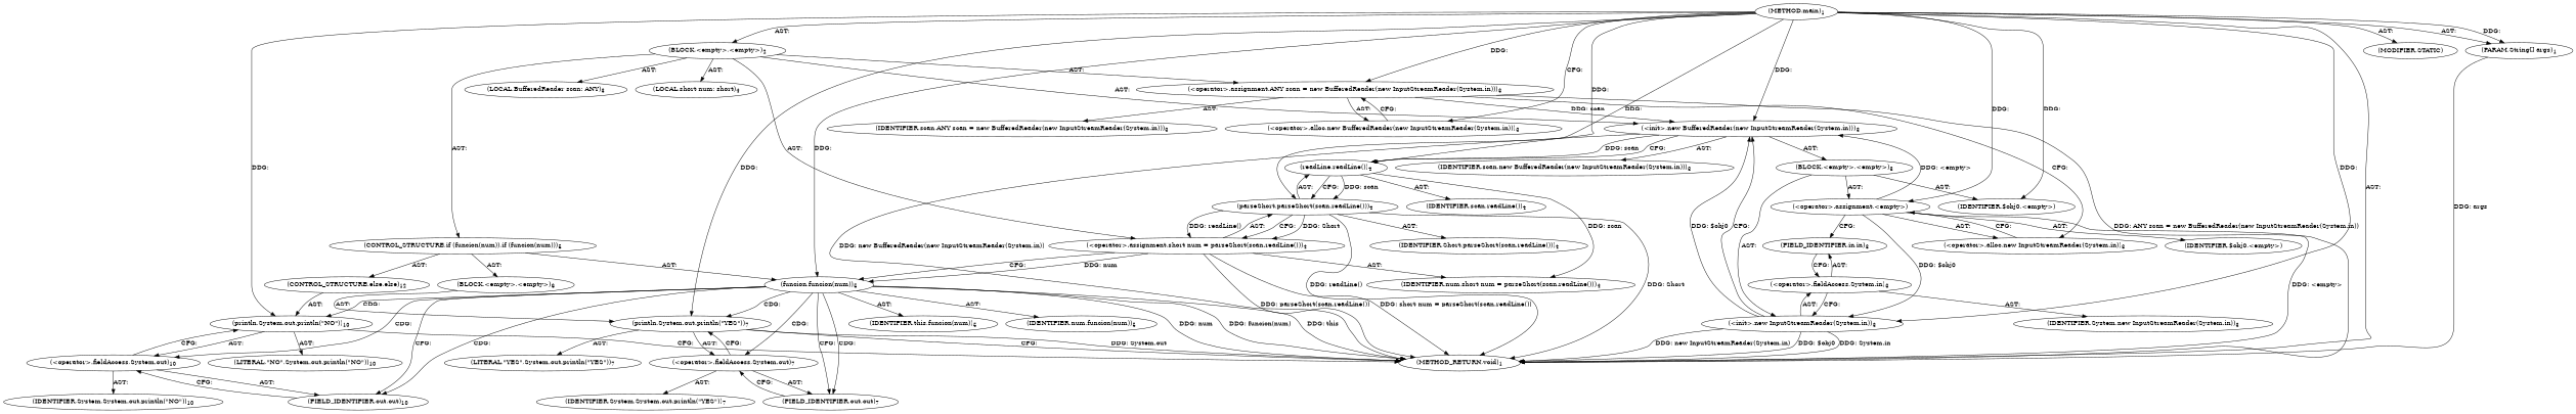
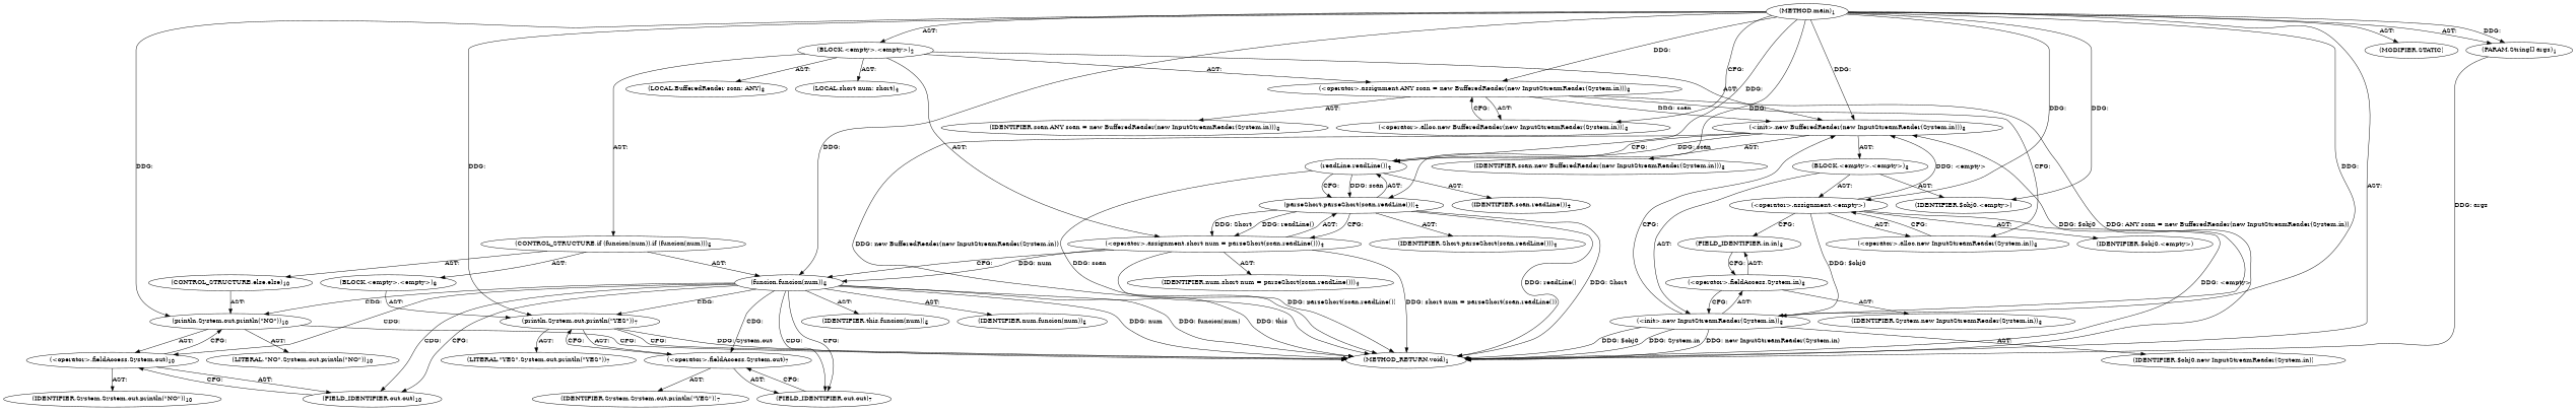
  digraph {
    n1 [label=<(METHOD,main)<SUB>1</SUB>>]
    n2 [label=<(PARAM,String[] args)<SUB>1</SUB>>]
    n3 [label=<(BLOCK,&lt;empty&gt;,&lt;empty&gt;)<SUB>2</SUB>>]
    n4 [label=<(&lt;operator&gt;.assignment,ANY scan = new BufferedReader(new InputStreamReader(System.in)))<SUB>3</SUB>>]
    n5 [label=<(&lt;operator&gt;.alloc,new BufferedReader(new InputStreamReader(System.in)))<SUB>3</SUB>>]
    n6 [label=<(&lt;init&gt;,new BufferedReader(new InputStreamReader(System.in)))<SUB>3</SUB>>]
    n7 [label=<(&lt;operator&gt;.assignment,&lt;empty&gt;)>]
    n8 [label=<(&lt;init&gt;,new InputStreamReader(System.in))<SUB>3</SUB>>]
    n9 [label=<(IDENTIFIER,$obj0,&lt;empty&gt;)>]
    n10 [label=<(parseShort,parseShort(scan.readLine()))<SUB>4</SUB>>]
    n11 [label=<(readLine,readLine())<SUB>4</SUB>>]
    n12 [label=<(funcion,funcion(num))<SUB>5</SUB>>]
    n13 [label=<(println,System.out.println(&quot;YES&quot;))<SUB>7</SUB>>]
    n14 [label=<(println,System.out.println(&quot;NO&quot;))<SUB>10</SUB>>]
    n15 [label=<(MODIFIER,STATIC)>]
    n16 [label=<(METHOD_RETURN,void)<SUB>1</SUB>>]
    n17 [label=<(LOCAL,BufferedReader scan: ANY)<SUB>3</SUB>>]
    n18 [label=<(LOCAL,short num: short)<SUB>4</SUB>>]
    n19 [label=<(&lt;operator&gt;.assignment,short num = parseShort(scan.readLine()))<SUB>4</SUB>>]
    n20 [label=<(CONTROL_STRUCTURE,if (funcion(num)),if (funcion(num)))<SUB>5</SUB>>]
    n21 [label=<(IDENTIFIER,scan,ANY scan = new BufferedReader(new InputStreamReader(System.in)))<SUB>3</SUB>>]
    n22 [label=<(&lt;operator&gt;.alloc,new InputStreamReader(System.in))<SUB>3</SUB>>]
    n23 [label=<(IDENTIFIER,scan,new BufferedReader(new InputStreamReader(System.in)))<SUB>3</SUB>>]
    n24 [label=<(BLOCK,&lt;empty&gt;,&lt;empty&gt;)<SUB>3</SUB>>]
    n25 [label=<(IDENTIFIER,$obj0,&lt;empty&gt;)>]
    n26 [label=<(FIELD_IDENTIFIER,in,in)<SUB>3</SUB>>]
+   n27 [label=<(IDENTIFIER,$obj0,new InputStreamReader(System.in))>]
    n28 [label=<(&lt;operator&gt;.fieldAccess,System.in)<SUB>3</SUB>>]
    n29 [label=<(IDENTIFIER,Short,parseShort(scan.readLine()))<SUB>4</SUB>>]
    n30 [label=<(IDENTIFIER,scan,readLine())<SUB>4</SUB>>]
    n31 [label=<(IDENTIFIER,this,funcion(num))<SUB>5</SUB>>]
    n32 [label=<(IDENTIFIER,num,funcion(num))<SUB>5</SUB>>]
    n33 [label=<(&lt;operator&gt;.fieldAccess,System.out)<SUB>7</SUB>>]
    n34 [label=<(FIELD_IDENTIFIER,out,out)<SUB>7</SUB>>]
    n35 [label=<(&lt;operator&gt;.fieldAccess,System.out)<SUB>10</SUB>>]
    n36 [label=<(FIELD_IDENTIFIER,out,out)<SUB>10</SUB>>]
    n37 [label=<(LITERAL,&quot;YES&quot;,System.out.println(&quot;YES&quot;))<SUB>7</SUB>>]
    n38 [label=<(LITERAL,&quot;NO&quot;,System.out.println(&quot;NO&quot;))<SUB>10</SUB>>]
    n39 [label=<(IDENTIFIER,num,short num = parseShort(scan.readLine()))<SUB>4</SUB>>]
    n40 [label=<(BLOCK,&lt;empty&gt;,&lt;empty&gt;)<SUB>6</SUB>>]
-   n41 [label=<(CONTROL_STRUCTURE,else,else)<SUB>12</SUB>>]
+   n41 [label=<(CONTROL_STRUCTURE,else,else)<SUB>10</SUB>>]
    n42 [label=<(IDENTIFIER,System,new InputStreamReader(System.in))<SUB>3</SUB>>]
    n43 [label=<(IDENTIFIER,System,System.out.println(&quot;YES&quot;))<SUB>7</SUB>>]
    n44 [label=<(IDENTIFIER,System,System.out.println(&quot;NO&quot;))<SUB>10</SUB>>]
    n1 -> n2 [label="AST: "]
    n1 -> n2 [label="DDG: "]
    n1 -> n3 [label="AST: "]
    n1 -> n4 [label="DDG: "]
    n1 -> n5 [label="CFG: "]
    n1 -> n6 [label="DDG: "]
    n1 -> n7 [label="DDG: "]
    n1 -> n8 [label="DDG: "]
    n1 -> n9 [label="DDG: "]
    n1 -> n10 [label="DDG: "]
    n1 -> n11 [label="DDG: "]
    n1 -> n12 [label="DDG: "]
    n1 -> n13 [label="DDG: "]
    n1 -> n14 [label="DDG: "]
    n1 -> n15 [label="AST: "]
    n1 -> n16 [label="AST: "]
    n2 -> n16 [label="DDG: args"]
    n3 -> n4 [label="AST: "]
    n3 -> n6 [label="AST: "]
    n3 -> n17 [label="AST: "]
    n3 -> n18 [label="AST: "]
    n3 -> n19 [label="AST: "]
    n3 -> n20 [label="AST: "]
    n4 -> n5 [label="AST: "]
    n4 -> n6 [label="DDG: scan"]
    n4 -> n16 [label="DDG: ANY scan = new BufferedReader(new InputStreamReader(System.in))"]
    n4 -> n21 [label="AST: "]
    n4 -> n22 [label="CFG: "]
    n5 -> n4 [label="CFG: "]
    n6 -> n11 [label="CFG: "]
    n6 -> n11 [label="DDG: scan"]
    n6 -> n16 [label="DDG: new BufferedReader(new InputStreamReader(System.in))"]
    n6 -> n23 [label="AST: "]
    n6 -> n24 [label="AST: "]
    n7 -> n6 [label="DDG: &lt;empty&gt;"]
    n7 -> n8 [label="DDG: $obj0"]
    n7 -> n16 [label="DDG: &lt;empty&gt;"]
    n7 -> n22 [label="AST: "]
    n7 -> n25 [label="AST: "]
    n7 -> n26 [label="CFG: "]
    n8 -> n6 [label="CFG: "]
    n8 -> n6 [label="DDG: $obj0"]
    n8 -> n16 [label="DDG: $obj0"]
    n8 -> n16 [label="DDG: System.in"]
    n8 -> n16 [label="DDG: new InputStreamReader(System.in)"]
+   n8 -> n27 [label="AST: "]
    n8 -> n28 [label="AST: "]
    n10 -> n11 [label="AST: "]
    n10 -> n16 [label="DDG: readLine()"]
    n10 -> n16 [label="DDG: Short"]
    n10 -> n19 [label="CFG: "]
    n10 -> n19 [label="DDG: Short"]
    n10 -> n19 [label="DDG: readLine()"]
    n10 -> n29 [label="AST: "]
    n11 -> n10 [label="CFG: "]
    n11 -> n10 [label="DDG: scan"]
-   n11 -> n39 [label="DDG: scan"]
+   n11 -> n16 [label="DDG: scan"]
    n11 -> n30 [label="AST: "]
    n12 -> n13 [label="CDG: "]
    n12 -> n14 [label="CDG: "]
    n12 -> n16 [label="DDG: num"]
    n12 -> n16 [label="DDG: funcion(num)"]
    n12 -> n16 [label="DDG: this"]
    n12 -> n31 [label="AST: "]
    n12 -> n32 [label="AST: "]
    n12 -> n33 [label="CDG: "]
    n12 -> n34 [label="CFG: "]
    n12 -> n34 [label="CDG: "]
    n12 -> n35 [label="CDG: "]
    n12 -> n36 [label="CFG: "]
    n12 -> n36 [label="CDG: "]
    n13 -> n16 [label="CFG: "]
    n13 -> n16 [label="DDG: System.out"]
    n13 -> n33 [label="AST: "]
    n13 -> n37 [label="AST: "]
    n14 -> n16 [label="CFG: "]
    n14 -> n35 [label="AST: "]
    n14 -> n38 [label="AST: "]
    n19 -> n10 [label="AST: "]
    n19 -> n12 [label="CFG: "]
    n19 -> n12 [label="DDG: num"]
    n19 -> n16 [label="DDG: parseShort(scan.readLine())"]
    n19 -> n16 [label="DDG: short num = parseShort(scan.readLine())"]
    n19 -> n39 [label="AST: "]
    n20 -> n12 [label="AST: "]
    n20 -> n40 [label="AST: "]
    n20 -> n41 [label="AST: "]
    n22 -> n7 [label="CFG: "]
    n24 -> n7 [label="AST: "]
    n24 -> n8 [label="AST: "]
    n24 -> n9 [label="AST: "]
    n26 -> n28 [label="CFG: "]
    n28 -> n8 [label="CFG: "]
    n28 -> n26 [label="AST: "]
    n28 -> n42 [label="AST: "]
    n33 -> n13 [label="CFG: "]
    n33 -> n34 [label="AST: "]
    n33 -> n43 [label="AST: "]
    n34 -> n33 [label="CFG: "]
    n35 -> n14 [label="CFG: "]
    n35 -> n36 [label="AST: "]
    n35 -> n44 [label="AST: "]
    n36 -> n35 [label="CFG: "]
    n40 -> n13 [label="AST: "]
    n41 -> n14 [label="AST: "]
  }
